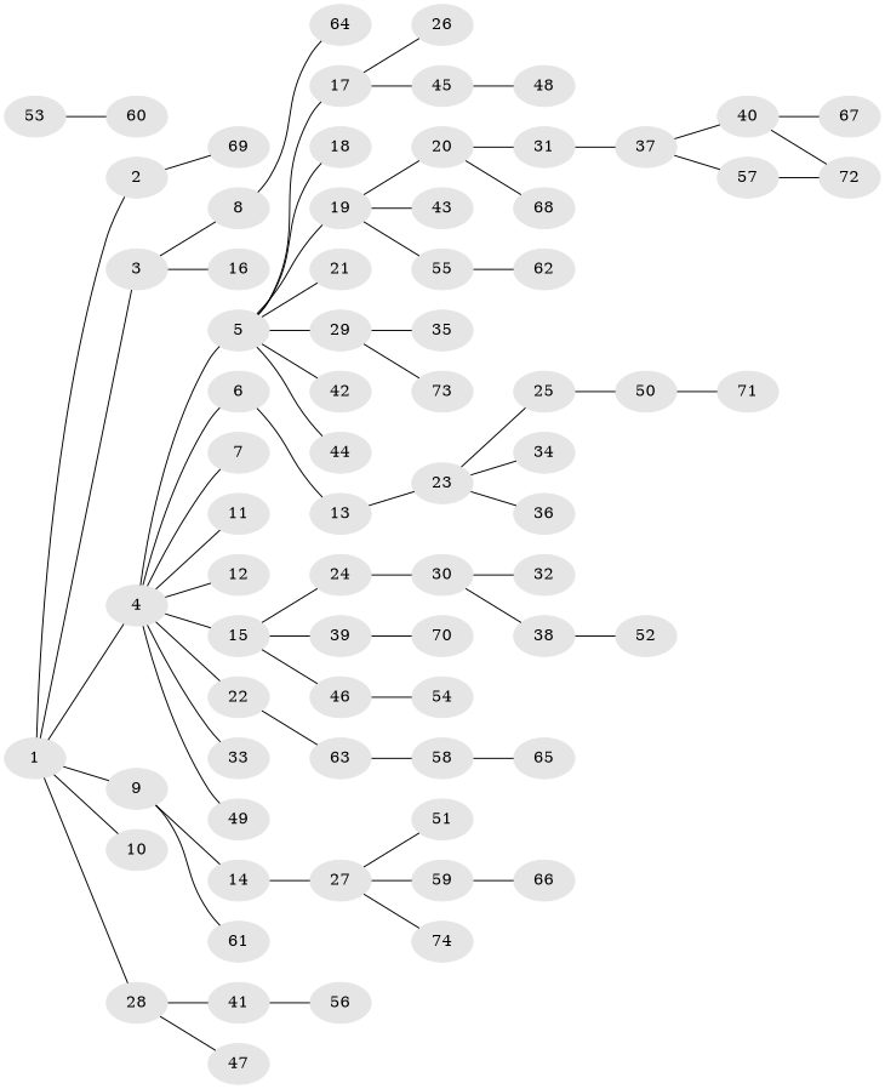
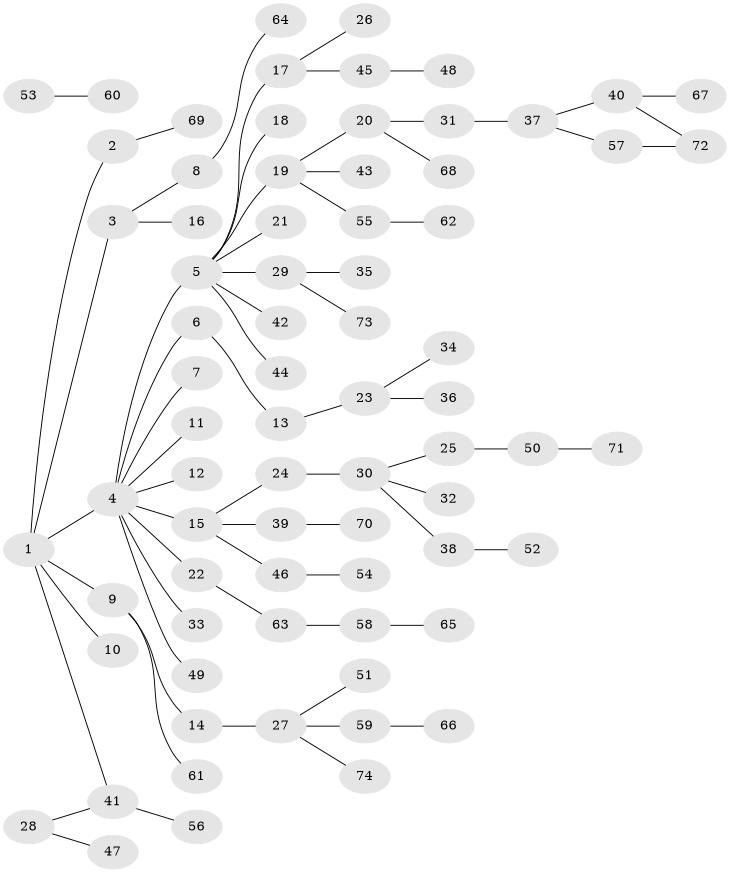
  graph {
    fontname="DejaVu Serif"
    rankdir=LR
    node [color=gray90 fontname="DejaVu Serif" style=filled]
    edge [fontname="DejaVu Serif"]
    1
    2
    3
    4
    9
    10
    28
    69
    8
    16
    5
    6
    7
    11
    12
    15
    22
    33
    49
    14
    61
    41
    47
    64
    17
    18
    19
    21
    29
    42
    44
    13
    24
    39
    46
    63
    26
    45
    20
    43
    55
    35
    73
    23
    27
    25
    34
    36
    51
    59
    74
    30
    70
    54
    48
    31
    68
    62
    37
    58
    50
    32
    38
    71
    66
    56
    52
    40
    57
    67
    72
    53
    60
    65
    1 -- 2
    1 -- 3
    1 -- 4
    1 -- 9
    1 -- 10
-   1 -- 28
+   1 -- 41
    2 -- 69
    3 -- 8
    3 -- 16
    4 -- 5
    4 -- 6
    4 -- 7
    4 -- 11
    4 -- 12
    4 -- 15
    4 -- 22
    4 -- 33
    4 -- 49
    9 -- 14
    9 -- 61
    28 -- 41
    28 -- 47
    8 -- 64
    5 -- 17
    5 -- 18
    5 -- 19
    5 -- 21
    5 -- 29
    5 -- 42
    5 -- 44
    6 -- 13
    15 -- 24
    15 -- 39
    15 -- 46
    22 -- 63
    14 -- 27
    41 -- 56
    17 -- 26
    17 -- 45
    19 -- 20
    19 -- 43
    19 -- 55
    29 -- 35
    29 -- 73
    13 -- 23
    24 -- 30
    39 -- 70
    46 -- 54
    63 -- 58
    45 -- 48
    20 -- 31
    20 -- 68
    55 -- 62
-   23 -- 25
+   30 -- 25
    23 -- 34
    23 -- 36
    27 -- 51
    27 -- 59
    27 -- 74
    25 -- 50
    59 -- 66
    30 -- 32
    30 -- 38
    31 -- 37
    37 -- 40
    37 -- 57
    58 -- 65
    50 -- 71
    38 -- 52
    40 -- 67
    40 -- 72
    57 -- 72
    53 -- 60
  }
